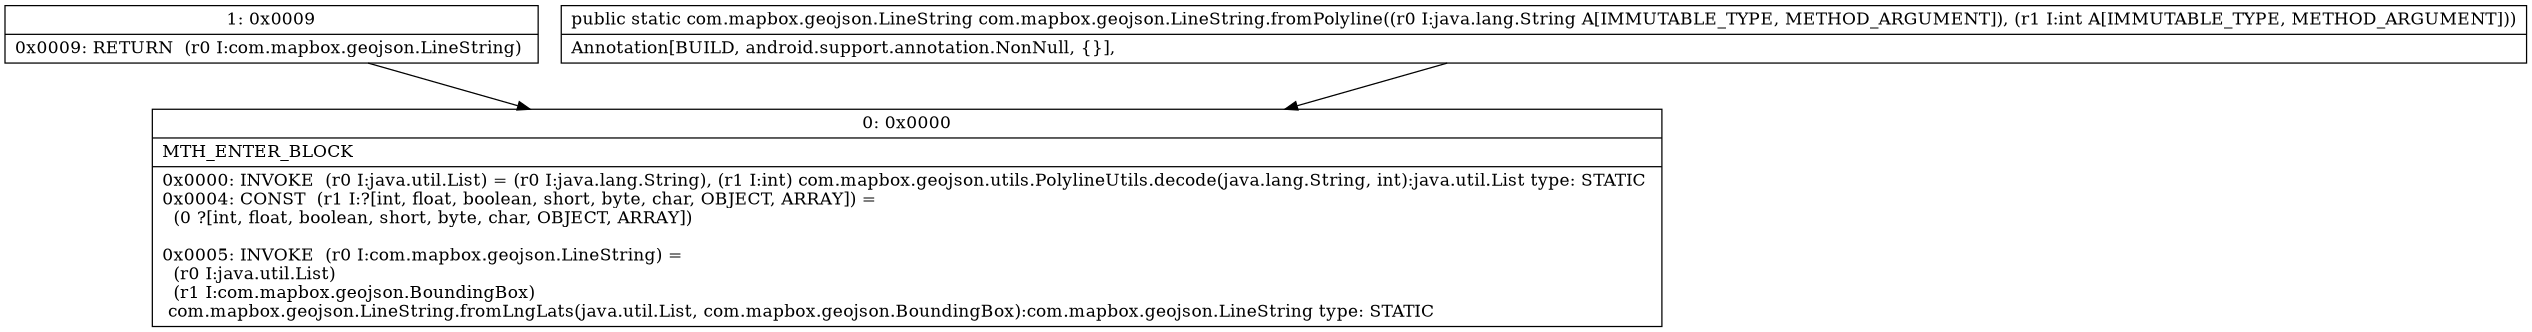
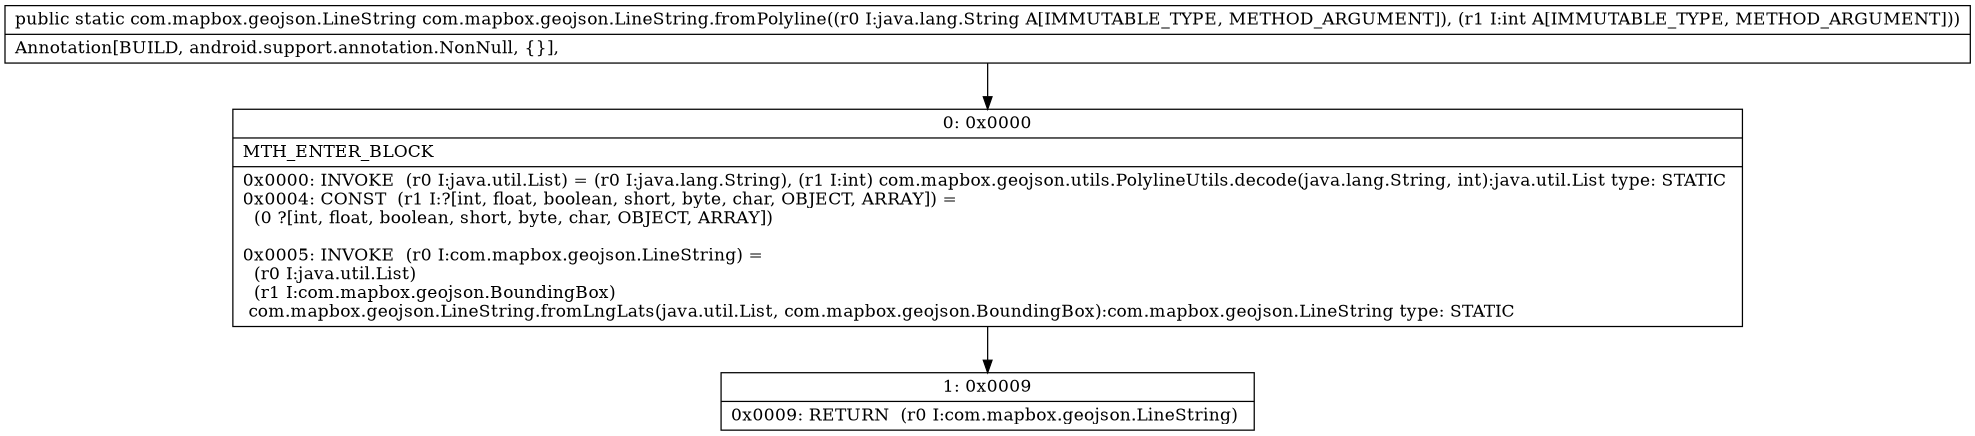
  digraph {
    node [shape=record]
    n1 [label="{0\:\ 0x0000|MTH_ENTER_BLOCK\l|0x0000: INVOKE  (r0 I:java.util.List) = (r0 I:java.lang.String), (r1 I:int) com.mapbox.geojson.utils.PolylineUtils.decode(java.lang.String, int):java.util.List type: STATIC \l0x0004: CONST  (r1 I:?[int, float, boolean, short, byte, char, OBJECT, ARRAY]) = \l  (0 ?[int, float, boolean, short, byte, char, OBJECT, ARRAY])\l \l0x0005: INVOKE  (r0 I:com.mapbox.geojson.LineString) = \l  (r0 I:java.util.List)\l  (r1 I:com.mapbox.geojson.BoundingBox)\l com.mapbox.geojson.LineString.fromLngLats(java.util.List, com.mapbox.geojson.BoundingBox):com.mapbox.geojson.LineString type: STATIC \l}"]
    n2 [label="{1\:\ 0x0009|0x0009: RETURN  (r0 I:com.mapbox.geojson.LineString) \l}"]
    n3 [label="{public static com.mapbox.geojson.LineString com.mapbox.geojson.LineString.fromPolyline((r0 I:java.lang.String A[IMMUTABLE_TYPE, METHOD_ARGUMENT]), (r1 I:int A[IMMUTABLE_TYPE, METHOD_ARGUMENT]))  | Annotation[BUILD, android.support.annotation.NonNull, \{\}], \l}"]
-   n2 -> n1
+   n1 -> n2
    n3 -> n1
  }
